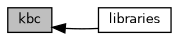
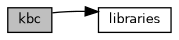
  digraph {
    rankdir=LR
    fontname="DejaVu Sans"
    node [color=black fontname="DejaVu Sans" fontsize=10 shape=box style=filled]
    n1 [fillcolor=grey75 fontcolor=black height=0.2 label=kbc width=0.4]
    n2 [fillcolor=white height=0.2 label=libraries width=0.4]
-   n1 -> n2 [dir=back fontname="DejaVu Sans" fontsize=10 labelfontname=Helvetica labelfontsize=10 shape=plaintext style=solid]
+   n2 -> n1 [dir=back fontname="DejaVu Sans" fontsize=10 labelfontname=Helvetica labelfontsize=10 shape=plaintext style=solid]
  }
